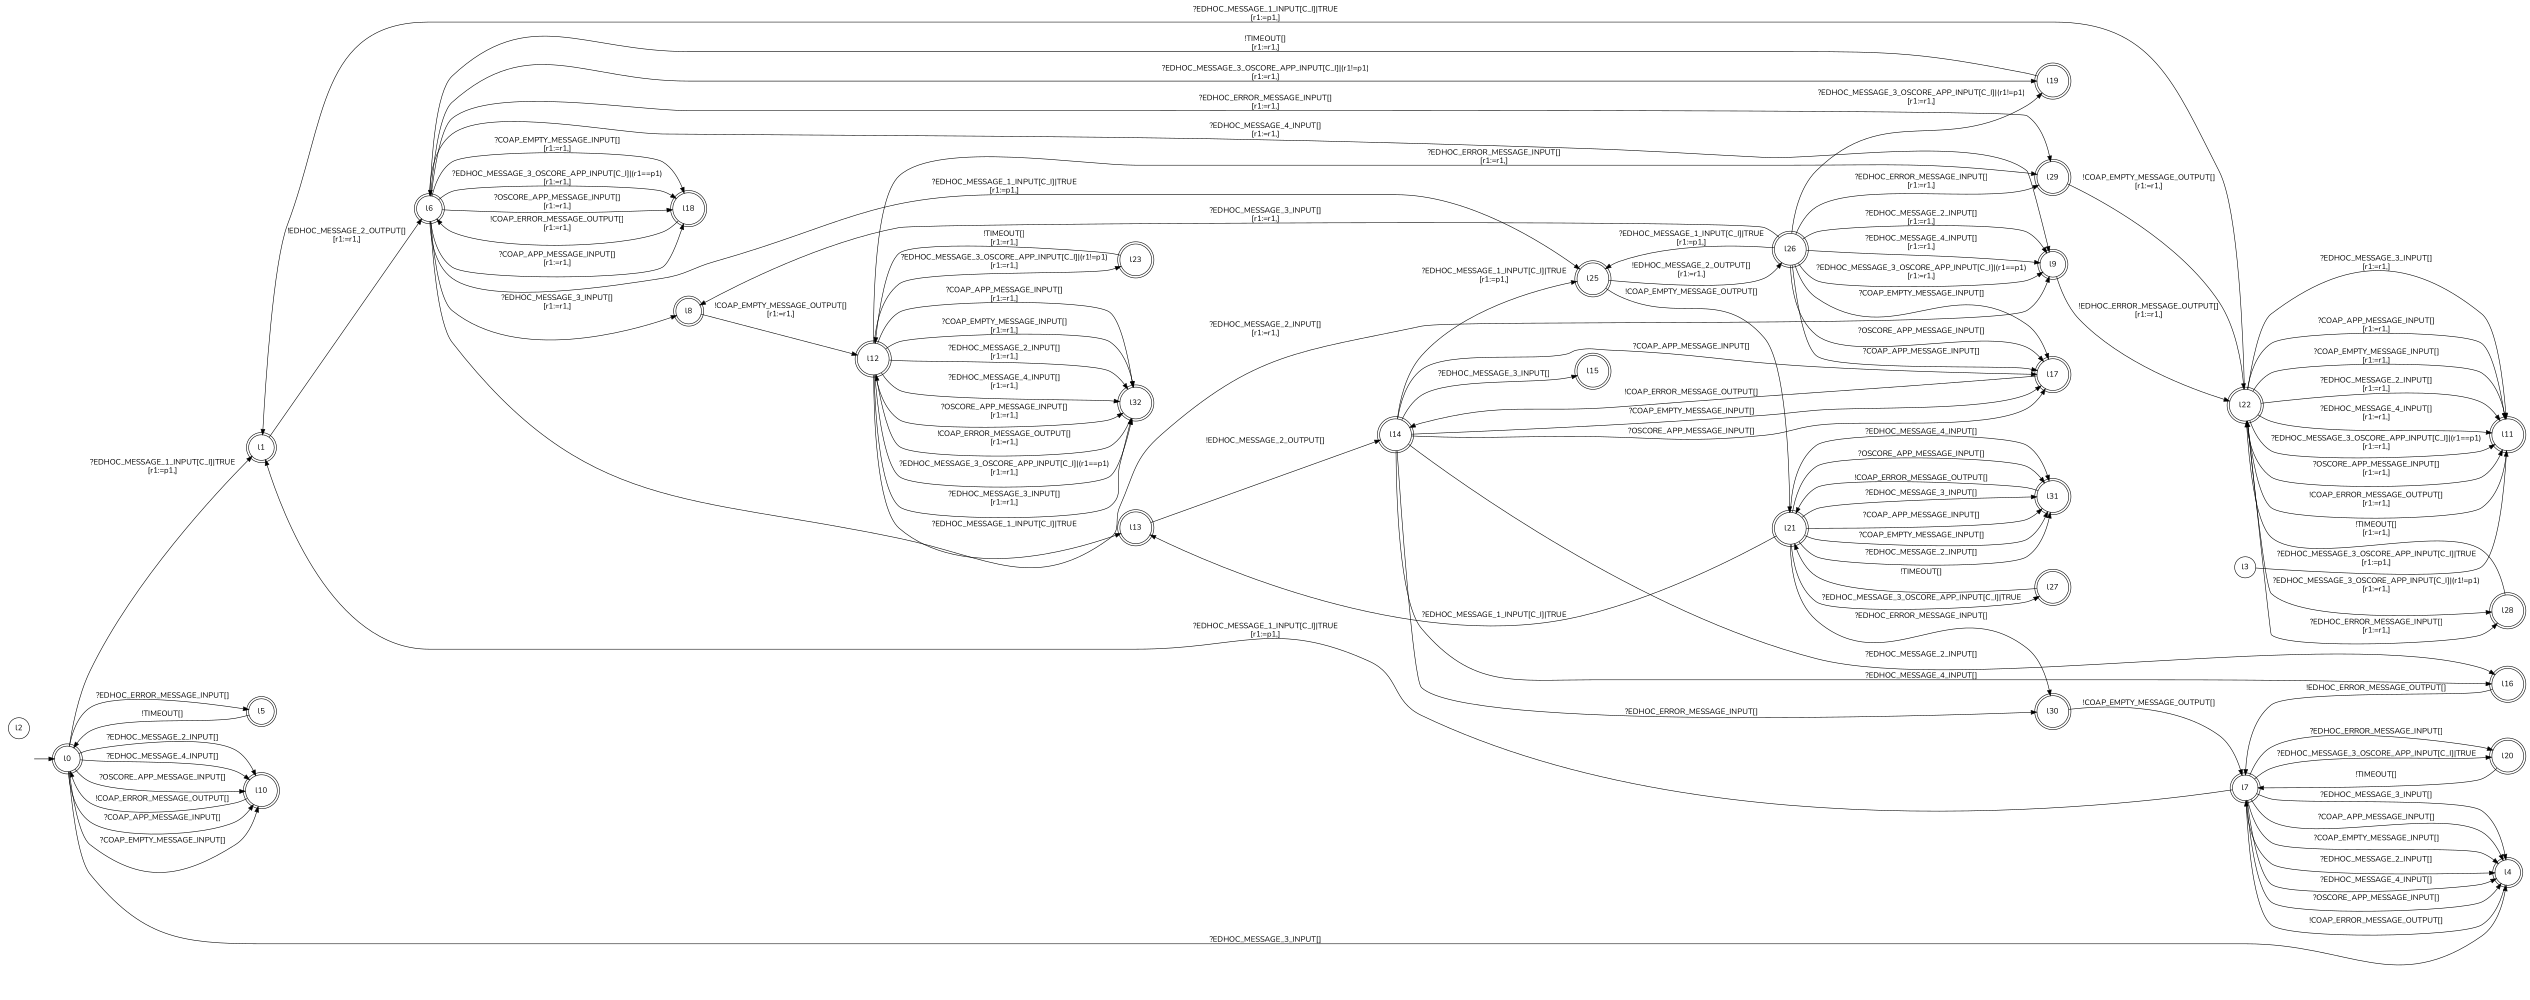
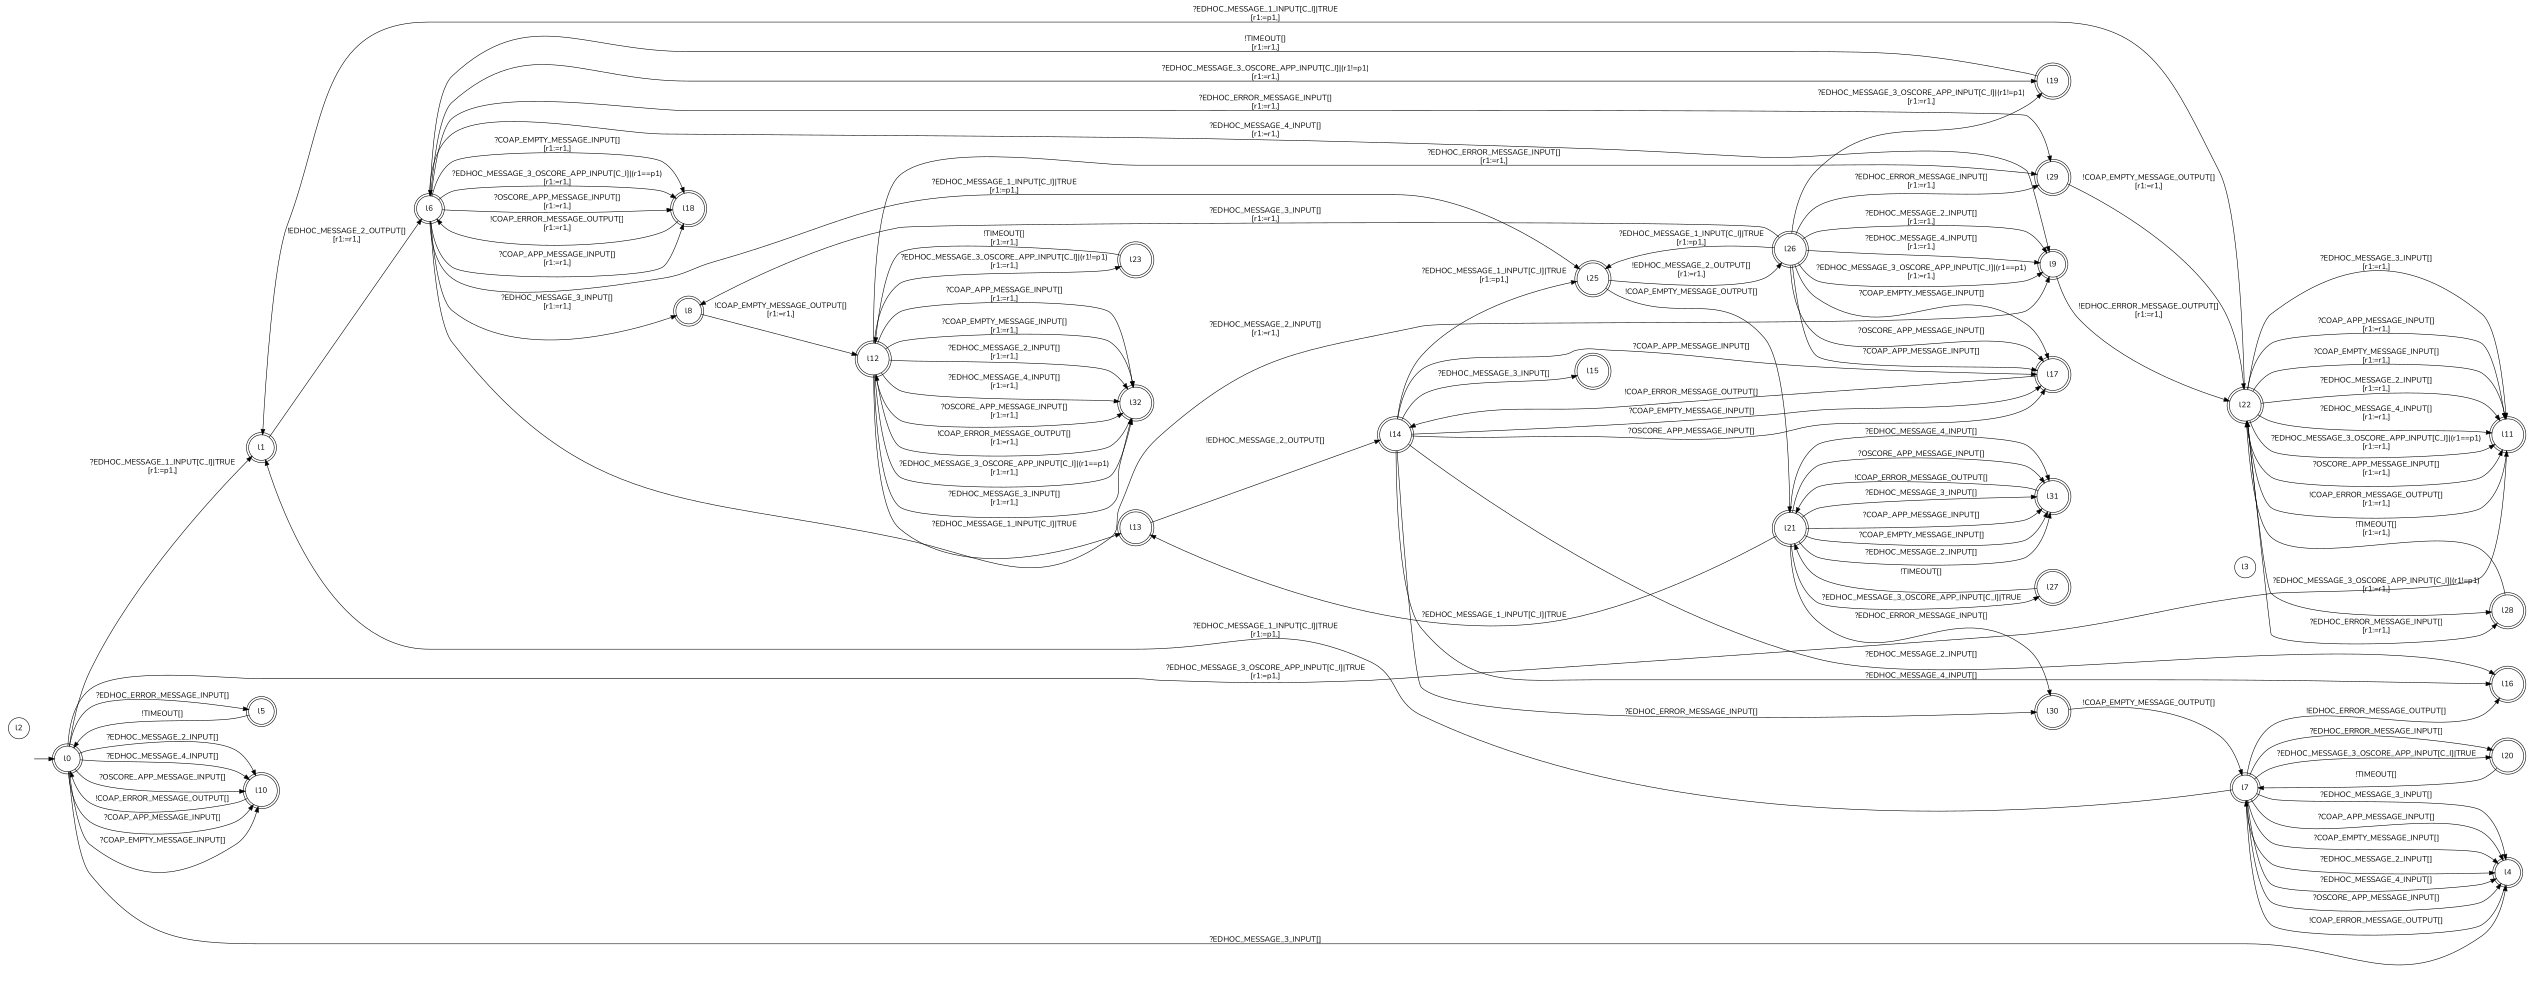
  digraph {
    fontname=Nunito
    rankdir=LR
    node [fontname=Nunito shape=doublecircle]
    edge [fontname=Nunito]
    "" [shape=none]
    l0
    l1
    l4
    l5
    l10
    l11
    l6
    l7
    l22
    l8
    l9
    l18
    l19
    l25
    l29
    l2 [shape=circle]
    l3 [shape=circle]
    l20
    l12
    l21
    l26
    l13
    l23
    l32
    l28
    l14
    l15
    l16
    l17
    l30
    l27
    l31
    "" -> l0
    l0 -> l1 [label=<?EDHOC_MESSAGE_1_INPUT[C_I]|TRUE<BR />[r1:=p1,]>]
    l0 -> l4 [label=<?EDHOC_MESSAGE_3_INPUT[]>]
    l0 -> l5 [label=<?EDHOC_ERROR_MESSAGE_INPUT[]>]
    l0 -> l10 [label=<?COAP_APP_MESSAGE_INPUT[]>]
    l0 -> l10 [label=<?COAP_EMPTY_MESSAGE_INPUT[]>]
    l0 -> l10 [label=<?EDHOC_MESSAGE_2_INPUT[]>]
    l0 -> l10 [label=<?EDHOC_MESSAGE_4_INPUT[]>]
    l0 -> l10 [label=<?OSCORE_APP_MESSAGE_INPUT[]>]
-   l3 -> l11 [label=<?EDHOC_MESSAGE_3_OSCORE_APP_INPUT[C_I]|TRUE<BR />[r1:=p1,]>]
+   l0 -> l11 [label=<?EDHOC_MESSAGE_3_OSCORE_APP_INPUT[C_I]|TRUE<BR />[r1:=p1,]>]
    l1 -> l6 [label=<!EDHOC_MESSAGE_2_OUTPUT[]<BR />[r1:=r1,]>]
    l4 -> l7 [label=<!COAP_ERROR_MESSAGE_OUTPUT[]>]
    l5 -> l0 [label=<!TIMEOUT[]>]
    l10 -> l0 [label=<!COAP_ERROR_MESSAGE_OUTPUT[]>]
    l11 -> l22 [label=<!COAP_ERROR_MESSAGE_OUTPUT[]<BR />[r1:=r1,]>]
    l6 -> l8 [label=<?EDHOC_MESSAGE_3_INPUT[]<BR />[r1:=r1,]>]
    l6 -> l9 [label=<?EDHOC_MESSAGE_2_INPUT[]<BR />[r1:=r1,]>]
    l6 -> l9 [label=<?EDHOC_MESSAGE_4_INPUT[]<BR />[r1:=r1,]>]
    l6 -> l18 [label=<?COAP_APP_MESSAGE_INPUT[]<BR />[r1:=r1,]>]
    l6 -> l18 [label=<?COAP_EMPTY_MESSAGE_INPUT[]<BR />[r1:=r1,]>]
    l6 -> l18 [label=<?EDHOC_MESSAGE_3_OSCORE_APP_INPUT[C_I]|(r1==p1)<BR />[r1:=r1,]>]
    l6 -> l18 [label=<?OSCORE_APP_MESSAGE_INPUT[]<BR />[r1:=r1,]>]
    l6 -> l19 [label=<?EDHOC_MESSAGE_3_OSCORE_APP_INPUT[C_I]|(r1!=p1)<BR />[r1:=r1,]>]
    l6 -> l25 [label=<?EDHOC_MESSAGE_1_INPUT[C_I]|TRUE<BR />[r1:=p1,]>]
    l6 -> l29 [label=<?EDHOC_ERROR_MESSAGE_INPUT[]<BR />[r1:=r1,]>]
    l7 -> l1 [label=<?EDHOC_MESSAGE_1_INPUT[C_I]|TRUE<BR />[r1:=p1,]>]
    l7 -> l4 [label=<?EDHOC_MESSAGE_3_INPUT[]>]
    l7 -> l4 [label=<?COAP_APP_MESSAGE_INPUT[]>]
    l7 -> l4 [label=<?COAP_EMPTY_MESSAGE_INPUT[]>]
    l7 -> l4 [label=<?EDHOC_MESSAGE_2_INPUT[]>]
    l7 -> l4 [label=<?EDHOC_MESSAGE_4_INPUT[]>]
    l7 -> l4 [label=<?OSCORE_APP_MESSAGE_INPUT[]>]
    l7 -> l20 [label=<?EDHOC_ERROR_MESSAGE_INPUT[]>]
    l7 -> l20 [label=<?EDHOC_MESSAGE_3_OSCORE_APP_INPUT[C_I]|TRUE>]
    l22 -> l1 [label=<?EDHOC_MESSAGE_1_INPUT[C_I]|TRUE<BR />[r1:=p1,]>]
    l22 -> l11 [label=<?EDHOC_MESSAGE_3_INPUT[]<BR />[r1:=r1,]>]
    l22 -> l11 [label=<?COAP_APP_MESSAGE_INPUT[]<BR />[r1:=r1,]>]
    l22 -> l11 [label=<?COAP_EMPTY_MESSAGE_INPUT[]<BR />[r1:=r1,]>]
    l22 -> l11 [label=<?EDHOC_MESSAGE_2_INPUT[]<BR />[r1:=r1,]>]
    l22 -> l11 [label=<?EDHOC_MESSAGE_4_INPUT[]<BR />[r1:=r1,]>]
    l22 -> l11 [label=<?EDHOC_MESSAGE_3_OSCORE_APP_INPUT[C_I]|(r1==p1)<BR />[r1:=r1,]>]
    l22 -> l11 [label=<?OSCORE_APP_MESSAGE_INPUT[]<BR />[r1:=r1,]>]
    l22 -> l28 [label=<?EDHOC_MESSAGE_3_OSCORE_APP_INPUT[C_I]|(r1!=p1)<BR />[r1:=r1,]>]
    l22 -> l28 [label=<?EDHOC_ERROR_MESSAGE_INPUT[]<BR />[r1:=r1,]>]
    l8 -> l12 [label=<!COAP_EMPTY_MESSAGE_OUTPUT[]<BR />[r1:=r1,]>]
    l9 -> l22 [label=<!EDHOC_ERROR_MESSAGE_OUTPUT[]<BR />[r1:=r1,]>]
    l18 -> l6 [label=<!COAP_ERROR_MESSAGE_OUTPUT[]<BR />[r1:=r1,]>]
    l19 -> l6 [label=<!TIMEOUT[]<BR />[r1:=r1,]>]
    l25 -> l21 [label=<!COAP_EMPTY_MESSAGE_OUTPUT[]>]
    l25 -> l26 [label=<!EDHOC_MESSAGE_2_OUTPUT[]<BR />[r1:=r1,]>]
    l29 -> l22 [label=<!COAP_EMPTY_MESSAGE_OUTPUT[]<BR />[r1:=r1,]>]
    l20 -> l7 [label=<!TIMEOUT[]>]
    l12 -> l29 [label=<?EDHOC_ERROR_MESSAGE_INPUT[]<BR />[r1:=r1,]>]
    l12 -> l13 [label=<?EDHOC_MESSAGE_1_INPUT[C_I]|TRUE>]
    l12 -> l23 [label=<?EDHOC_MESSAGE_3_OSCORE_APP_INPUT[C_I]|(r1!=p1)<BR />[r1:=r1,]>]
    l12 -> l32 [label=<?EDHOC_MESSAGE_3_OSCORE_APP_INPUT[C_I]|(r1==p1)<BR />[r1:=r1,]>]
    l12 -> l32 [label=<?EDHOC_MESSAGE_3_INPUT[]<BR />[r1:=r1,]>]
    l12 -> l32 [label=<?COAP_APP_MESSAGE_INPUT[]<BR />[r1:=r1,]>]
    l12 -> l32 [label=<?COAP_EMPTY_MESSAGE_INPUT[]<BR />[r1:=r1,]>]
    l12 -> l32 [label=<?EDHOC_MESSAGE_2_INPUT[]<BR />[r1:=r1,]>]
    l12 -> l32 [label=<?EDHOC_MESSAGE_4_INPUT[]<BR />[r1:=r1,]>]
    l12 -> l32 [label=<?OSCORE_APP_MESSAGE_INPUT[]<BR />[r1:=r1,]>]
    l21 -> l13 [label=<?EDHOC_MESSAGE_1_INPUT[C_I]|TRUE>]
    l21 -> l30 [label=<?EDHOC_ERROR_MESSAGE_INPUT[]>]
    l21 -> l27 [label=<?EDHOC_MESSAGE_3_OSCORE_APP_INPUT[C_I]|TRUE>]
    l21 -> l31 [label=<?EDHOC_MESSAGE_3_INPUT[]>]
    l21 -> l31 [label=<?COAP_APP_MESSAGE_INPUT[]>]
    l21 -> l31 [label=<?COAP_EMPTY_MESSAGE_INPUT[]>]
    l21 -> l31 [label=<?EDHOC_MESSAGE_2_INPUT[]>]
    l21 -> l31 [label=<?EDHOC_MESSAGE_4_INPUT[]>]
    l21 -> l31 [label=<?OSCORE_APP_MESSAGE_INPUT[]>]
    l26 -> l8 [label=<?EDHOC_MESSAGE_3_INPUT[]<BR />[r1:=r1,]>]
    l26 -> l9 [label=<?EDHOC_MESSAGE_2_INPUT[]<BR />[r1:=r1,]>]
    l26 -> l9 [label=<?EDHOC_MESSAGE_4_INPUT[]<BR />[r1:=r1,]>]
    l26 -> l9 [label=<?EDHOC_MESSAGE_3_OSCORE_APP_INPUT[C_I]|(r1==p1)<BR />[r1:=r1,]>]
    l26 -> l19 [label=<?EDHOC_MESSAGE_3_OSCORE_APP_INPUT[C_I]|(r1!=p1)<BR />[r1:=r1,]>]
    l26 -> l25 [label=<?EDHOC_MESSAGE_1_INPUT[C_I]|TRUE<BR />[r1:=p1,]>]
    l26 -> l29 [label=<?EDHOC_ERROR_MESSAGE_INPUT[]<BR />[r1:=r1,]>]
    l26 -> l17 [label=<?COAP_APP_MESSAGE_INPUT[]>]
    l26 -> l17 [label=<?COAP_EMPTY_MESSAGE_INPUT[]>]
    l26 -> l17 [label=<?OSCORE_APP_MESSAGE_INPUT[]>]
    l13 -> l14 [label=<!EDHOC_MESSAGE_2_OUTPUT[]>]
    l23 -> l12 [label=<!TIMEOUT[]<BR />[r1:=r1,]>]
    l32 -> l12 [label=<!COAP_ERROR_MESSAGE_OUTPUT[]<BR />[r1:=r1,]>]
    l28 -> l22 [label=<!TIMEOUT[]<BR />[r1:=r1,]>]
    l14 -> l25 [label=<?EDHOC_MESSAGE_1_INPUT[C_I]|TRUE<BR />[r1:=p1,]>]
    l14 -> l15 [label=<?EDHOC_MESSAGE_3_INPUT[]>]
    l14 -> l16 [label=<?EDHOC_MESSAGE_2_INPUT[]>]
    l14 -> l16 [label=<?EDHOC_MESSAGE_4_INPUT[]>]
    l14 -> l17 [label=<?COAP_APP_MESSAGE_INPUT[]>]
    l14 -> l17 [label=<?COAP_EMPTY_MESSAGE_INPUT[]>]
    l14 -> l17 [label=<?OSCORE_APP_MESSAGE_INPUT[]>]
    l14 -> l30 [label=<?EDHOC_ERROR_MESSAGE_INPUT[]>]
-   l16 -> l7 [label=<!EDHOC_ERROR_MESSAGE_OUTPUT[]>]
+   l7 -> l16 [label=<!EDHOC_ERROR_MESSAGE_OUTPUT[]>]
    l17 -> l14 [label=<!COAP_ERROR_MESSAGE_OUTPUT[]>]
    l30 -> l7 [label=<!COAP_EMPTY_MESSAGE_OUTPUT[]>]
    l27 -> l21 [label=<!TIMEOUT[]>]
    l31 -> l21 [label=<!COAP_ERROR_MESSAGE_OUTPUT[]>]
  }
